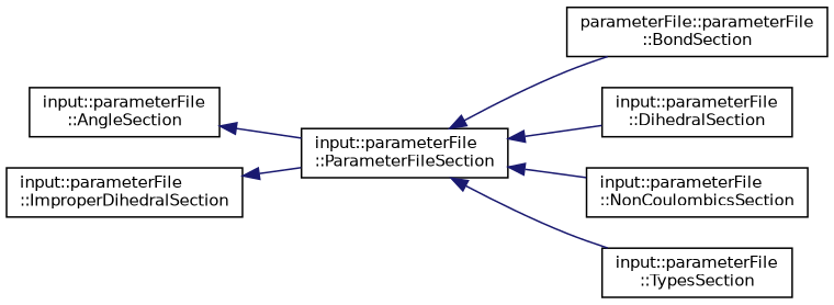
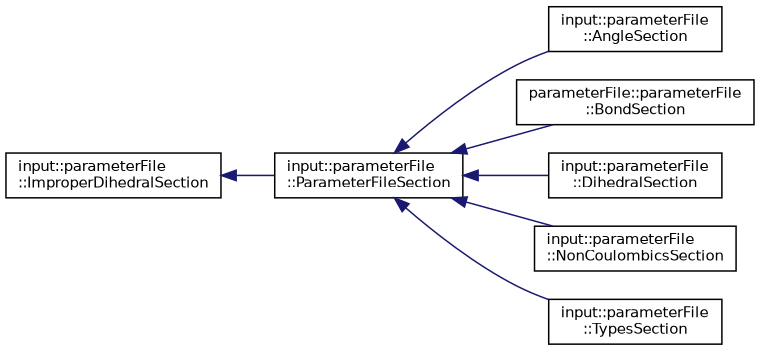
  digraph {
    rankdir=LR
    node [color=black fillcolor=white fontname=Helvetica fontsize=10 shape=record style=filled]
    edge [color=midnightblue dir=back fontname=Helvetica fontsize=10 labelfontname=Helvetica labelfontsize=10 style=solid]
    n1 [height=0.2 label="input::parameterFile\l::ParameterFileSection" width=0.4]
    n2 [height=0.2 label="input::parameterFile\l::AngleSection" width=0.4]
    n3 [height=0.2 label="parameterFile::parameterFile\l::BondSection" width=0.4]
    n4 [height=0.2 label="input::parameterFile\l::DihedralSection" width=0.4]
    n5 [height=0.2 label="input::parameterFile\l::NonCoulombicsSection" width=0.4]
    n6 [height=0.2 label="input::parameterFile\l::TypesSection" width=0.4]
    n7 [height=0.2 label="input::parameterFile\l::ImproperDihedralSection" width=0.4]
-   n2 -> n1
+   n1 -> n2
    n1 -> n3
    n1 -> n4
    n1 -> n5
    n1 -> n6
    n7 -> n1
  }
